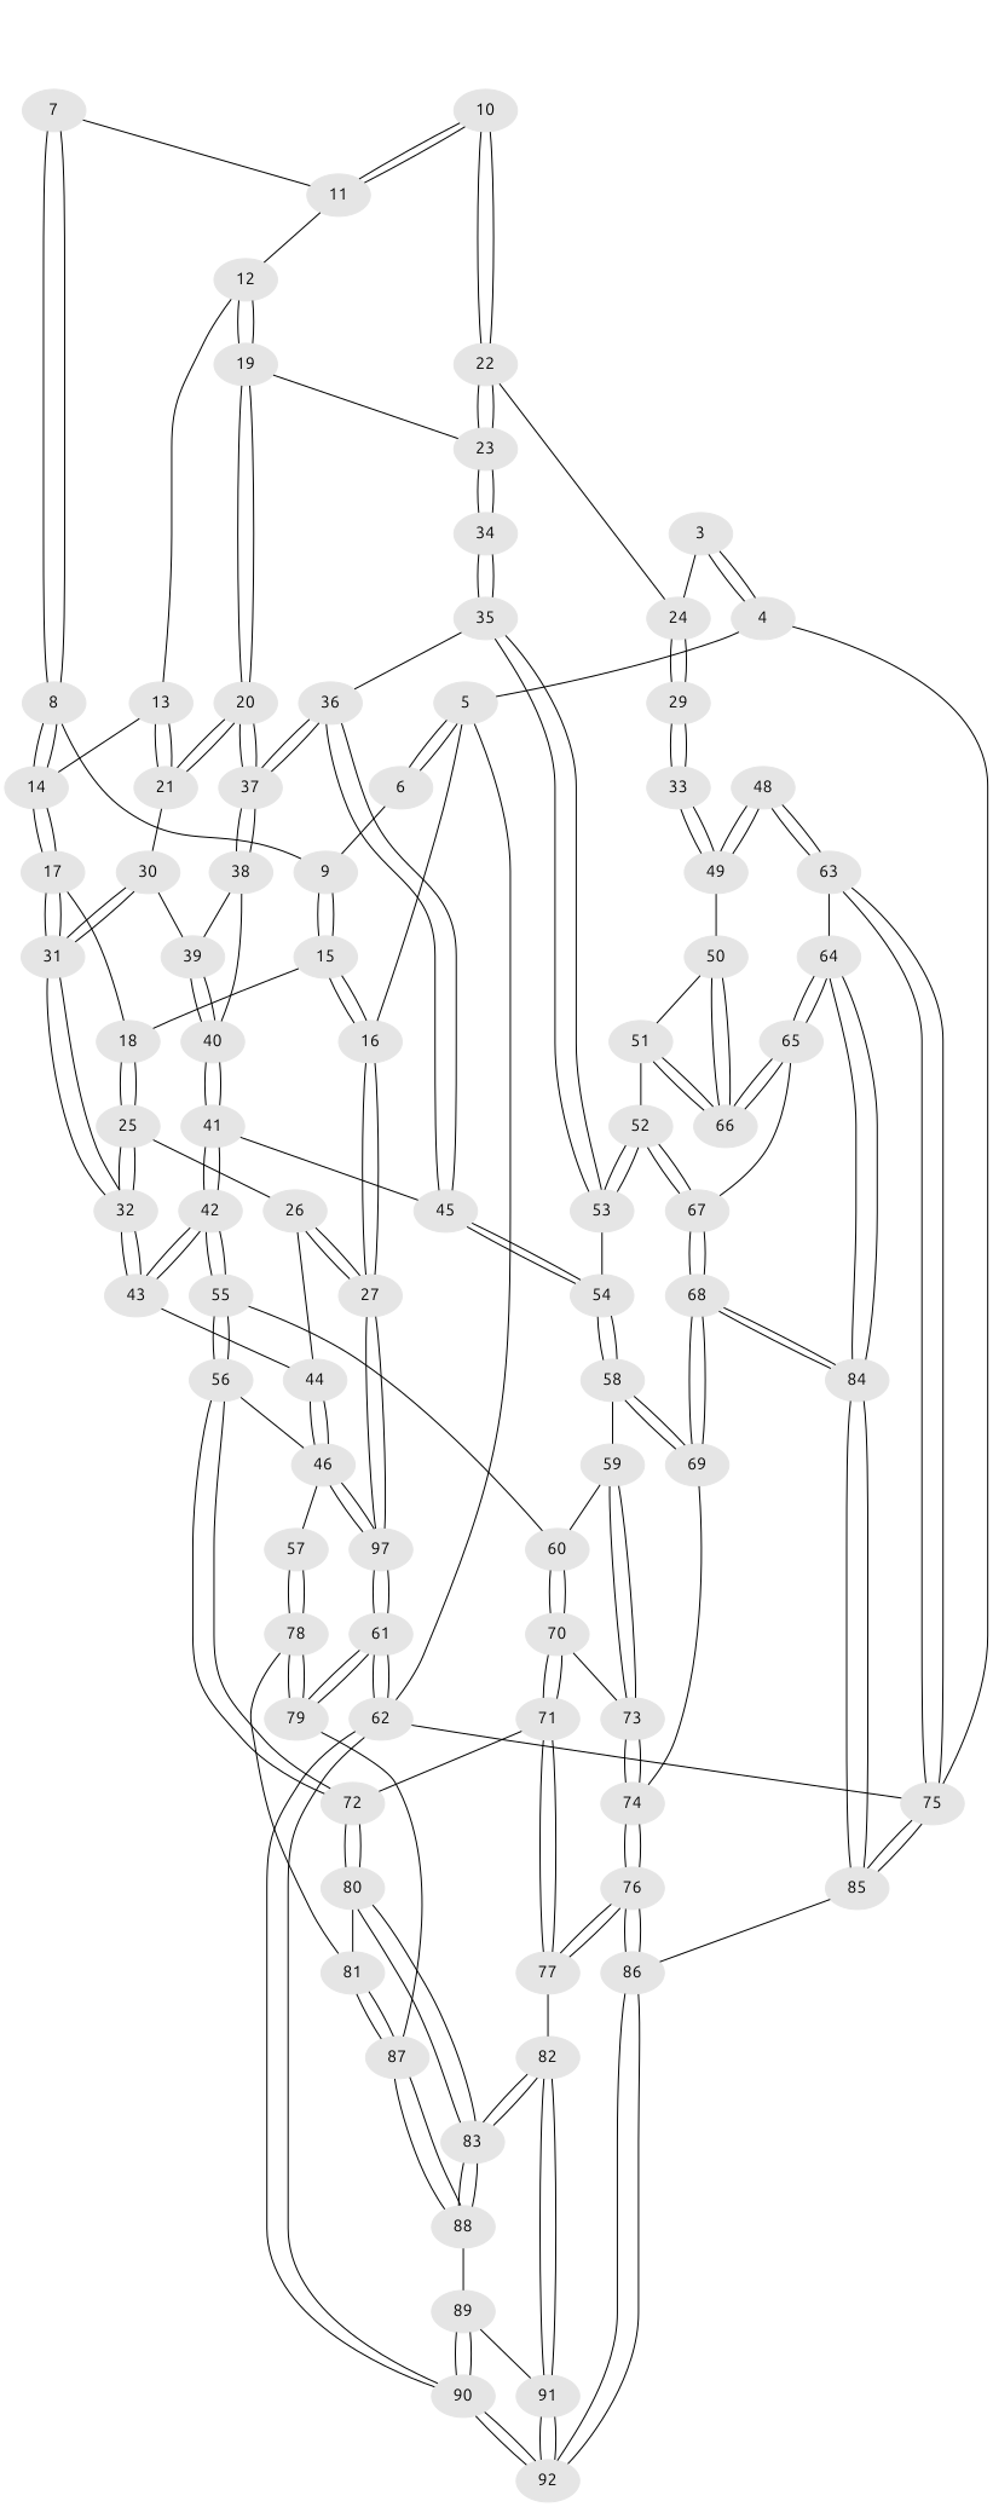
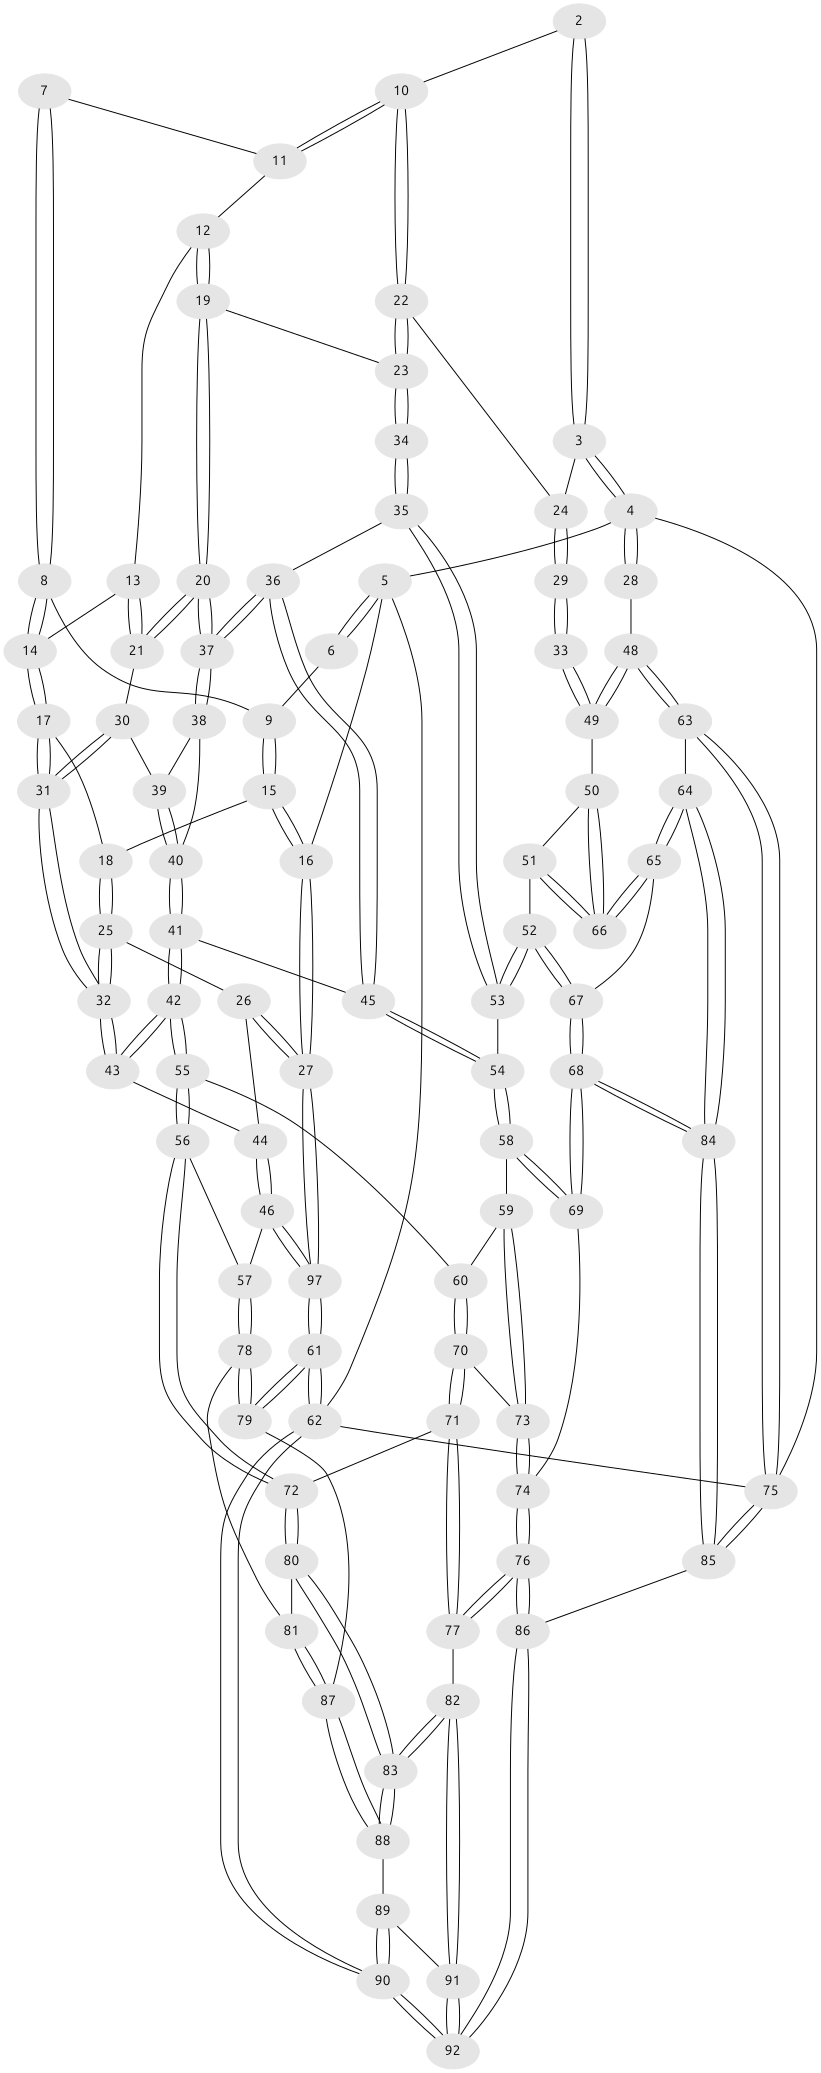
  graph {
    fontname=Ubuntu
    node [color=gray90 fontname=Ubuntu style=filled]
    edge [fontname=Ubuntu]
+   2
    3
    10
    7
    8
    11
    4
    24
    22
    5
+   28
    75
    29
    6
    16
    62
    48
    85
    9
    27
    90
    15
    14
    12
    17
    18
    23
    13
    19
    21
    20
    30
    31
    25
    n35 [label=97]
    32
    26
    37
    34
    38
    39
    35
    33
    44
    43
    46
    61
    49
    63
    40
    50
    36
    53
    45
    54
    41
    42
    55
    56
    60
    57
    58
    78
    79
    64
    51
    66
    52
    67
    68
    59
    69
    72
    70
    80
    81
    73
    74
    71
    87
    92
    65
    84
    76
    77
    82
    83
    86
    91
    88
    89
+   2 -- 3
+   2 -- 3
+   2 -- 10
    3 -- 4
    3 -- 4
    3 -- 24
    10 -- 11
    10 -- 11
    10 -- 22
    10 -- 22
    7 -- 8
    7 -- 8
    7 -- 11
    8 -- 9
    8 -- 14
    8 -- 14
    11 -- 12
    4 -- 5
+   4 -- 28
+   4 -- 28
    4 -- 75
    24 -- 29
    24 -- 29
    22 -- 24
    22 -- 23
    22 -- 23
    5 -- 6
    5 -- 6
    5 -- 16
    5 -- 62
+   28 -- 48
    75 -- 85
    75 -- 85
    29 -- 33
    29 -- 33
    6 -- 9
    16 -- 27
    16 -- 27
    62 -- 75
    62 -- 90
    62 -- 90
    48 -- 49
    48 -- 49
    48 -- 63
    48 -- 63
    85 -- 86
    9 -- 15
    9 -- 15
    27 -- n35
    27 -- n35
    90 -- 92
    90 -- 92
    15 -- 16
    15 -- 16
    15 -- 18
    14 -- 17
    14 -- 17
    12 -- 13
    12 -- 19
    12 -- 19
    17 -- 18
    17 -- 31
    17 -- 31
    18 -- 25
    18 -- 25
    23 -- 34
    23 -- 34
    13 -- 14
    13 -- 21
    13 -- 21
    19 -- 23
    19 -- 20
    19 -- 20
    21 -- 30
    20 -- 21
    20 -- 21
    20 -- 37
    20 -- 37
    30 -- 31
    30 -- 31
    30 -- 39
    31 -- 32
    31 -- 32
    25 -- 32
    25 -- 32
    25 -- 26
    n35 -- 61
    n35 -- 61
    32 -- 43
    32 -- 43
    26 -- 27
    26 -- 27
    26 -- 44
    37 -- 38
    37 -- 38
    34 -- 35
    34 -- 35
    38 -- 39
    38 -- 40
    39 -- 40
    39 -- 40
    35 -- 36
    35 -- 53
    35 -- 53
    33 -- 49
    33 -- 49
    44 -- 46
    44 -- 46
    43 -- 44
    46 -- n35
    46 -- n35
    46 -- 57
    61 -- 62
    61 -- 62
    61 -- 79
    61 -- 79
    49 -- 50
    63 -- 75
    63 -- 75
    63 -- 64
    40 -- 41
    40 -- 41
    50 -- 51
    50 -- 66
    50 -- 66
    36 -- 37
    36 -- 37
    36 -- 45
    36 -- 45
    53 -- 54
    45 -- 54
    45 -- 54
    54 -- 58
    54 -- 58
    41 -- 45
    41 -- 42
    41 -- 42
    42 -- 43
    42 -- 43
    42 -- 55
    42 -- 55
    55 -- 56
    55 -- 56
    55 -- 60
-   56 -- 46
+   56 -- 57
    56 -- 72
    56 -- 72
    60 -- 70
    60 -- 70
    57 -- 78
    57 -- 78
    58 -- 59
    58 -- 69
    58 -- 69
    78 -- 79
    78 -- 79
    78 -- 81
    79 -- 87
    64 -- 65
    64 -- 65
    64 -- 84
    64 -- 84
    51 -- 66
    51 -- 66
    51 -- 52
    52 -- 53
    52 -- 53
    52 -- 67
    52 -- 67
    67 -- 68
    67 -- 68
    68 -- 69
    68 -- 69
    68 -- 84
    68 -- 84
    59 -- 60
    59 -- 73
    59 -- 73
    69 -- 74
    72 -- 80
    72 -- 80
    70 -- 73
    70 -- 71
    70 -- 71
    80 -- 81
    80 -- 83
    80 -- 83
    81 -- 87
    81 -- 87
    73 -- 74
    73 -- 74
    74 -- 76
    74 -- 76
    71 -- 72
    71 -- 77
    71 -- 77
    87 -- 88
    87 -- 88
    65 -- 66
    65 -- 66
    65 -- 67
    84 -- 85
    84 -- 85
    76 -- 77
    76 -- 77
    76 -- 86
    76 -- 86
    77 -- 82
    82 -- 83
    82 -- 83
    82 -- 91
    82 -- 91
    83 -- 88
    83 -- 88
    86 -- 92
    86 -- 92
    91 -- 92
    91 -- 92
    88 -- 89
    89 -- 90
    89 -- 90
    89 -- 91
  }
